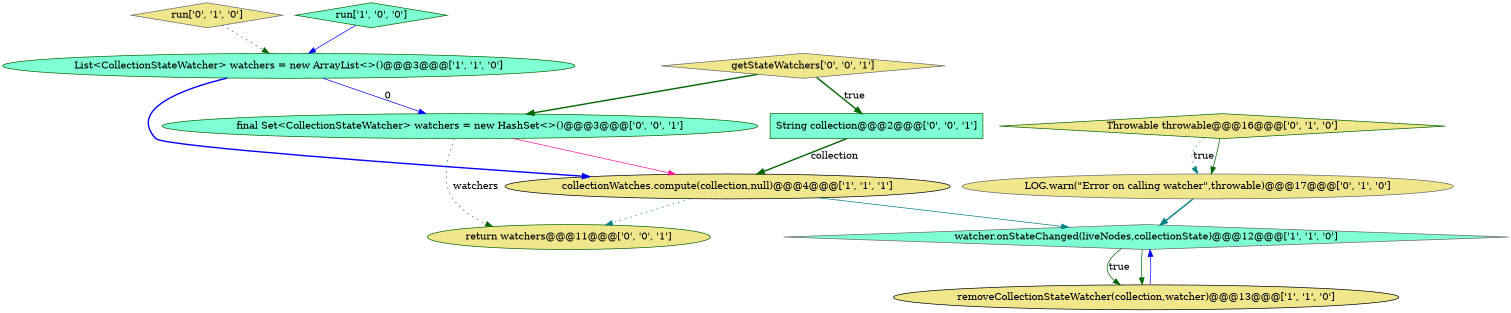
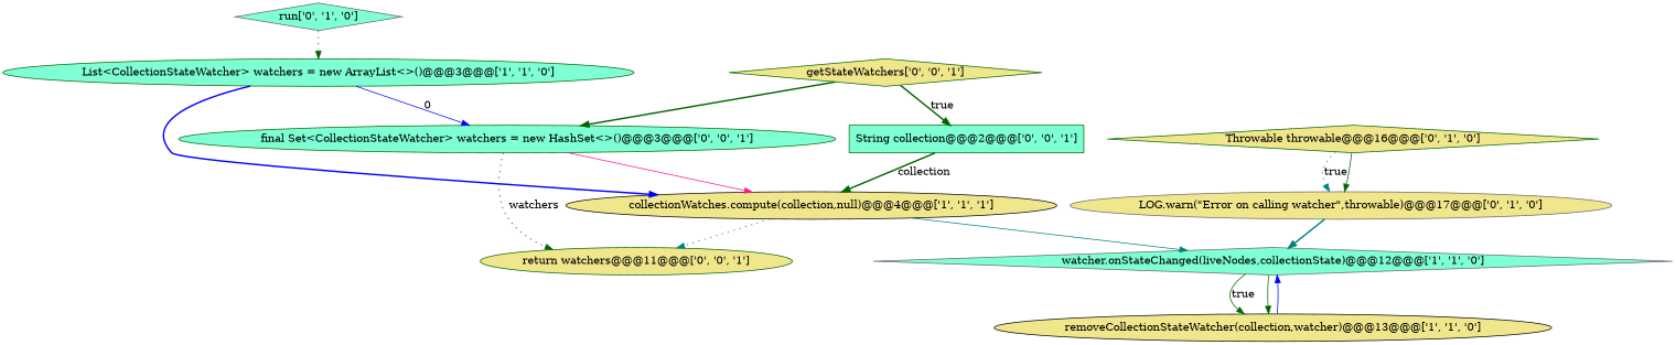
  digraph {
    node [color=darkgreen fillcolor=khaki shape=ellipse style=filled]
    edge [color=darkgreen style=solid]
    n1 [fillcolor=aquamarine label="List<CollectionStateWatcher> watchers = new ArrayList<>()@@@3@@@['1', '1', '0']"]
    n2 [color=black label="collectionWatches.compute(collection,null)@@@4@@@['1', '1', '1']"]
    n3 [fillcolor=aquamarine label="final Set<CollectionStateWatcher> watchers = new HashSet<>()@@@3@@@['0', '0', '1']"]
    n4 [color=gray40 fillcolor=aquamarine label="watcher.onStateChanged(liveNodes,collectionState)@@@12@@@['1', '1', '0']" shape=diamond]
    n5 [label="return watchers@@@11@@@['0', '0', '1']"]
    n6 [color=black label="removeCollectionStateWatcher(collection,watcher)@@@13@@@['1', '1', '0']"]
    n7 [label="Throwable throwable@@@16@@@['0', '1', '0']" shape=diamond]
    n8 [color=gray40 label="LOG.warn(\"Error on calling watcher\",throwable)@@@17@@@['0', '1', '0']"]
-   n9 [color=gray40 label="getStateWatchers['0', '0', '1']" shape=diamond]
+   n9 [label="getStateWatchers['0', '0', '1']" shape=diamond]
    n10 [fillcolor=aquamarine label="String collection@@@2@@@['0', '0', '1']" shape=box]
-   n11 [color=gray40 label="run['0', '1', '0']" shape=diamond]
-   n12 [fillcolor=aquamarine label="run['1', '0', '0']" shape=diamond]
+   n11 [color=gray40 fillcolor=aquamarine label="run['0', '1', '0']" shape=diamond]
    n1 -> n2 [color=blue style=bold]
    n1 -> n3 [color=blue label=0]
    n2 -> n4 [color=teal]
    n2 -> n5 [color=teal style=dotted]
    n3 -> n2 [color=deeppink]
    n3 -> n5 [label=watchers style=dotted]
    n4 -> n6 [label=true]
    n4 -> n6
    n6 -> n4 [color=blue]
    n7 -> n8 [color=teal label=true style=dotted]
    n7 -> n8
    n8 -> n4 [color=teal style=bold]
    n9 -> n3 [style=bold]
    n9 -> n10 [label=true style=bold]
    n10 -> n2 [label=collection style=bold]
    n11 -> n1 [style=dotted]
-   n12 -> n1 [color=blue]
  }
